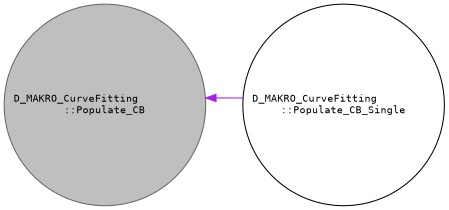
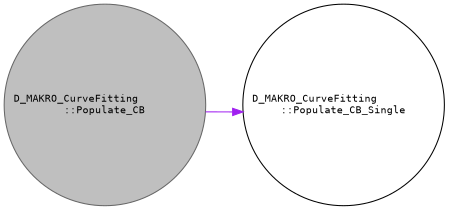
  digraph {
    rankdir=LR
    fontname="DejaVu Sans Mono"
    node [fontname="DejaVu Sans Mono" fontsize=10 shape=circle style=filled]
    n1 [color=gray40 fillcolor=grey75 fontcolor=black height=0.2 label="D_MAKRO_CurveFitting\l::Populate_CB" width=0.4]
    n2 [color=black fillcolor=white height=0.2 label="D_MAKRO_CurveFitting\l::Populate_CB_Single" width=0.4]
-   n2 -> n1 [color=purple fontname="DejaVu Sans Mono" fontsize=10 labelfontname=Helvetica labelfontsize=10 style=solid]
+   n1 -> n2 [color=purple fontname="DejaVu Sans Mono" fontsize=10 labelfontname=Helvetica labelfontsize=10 style=solid]
  }
